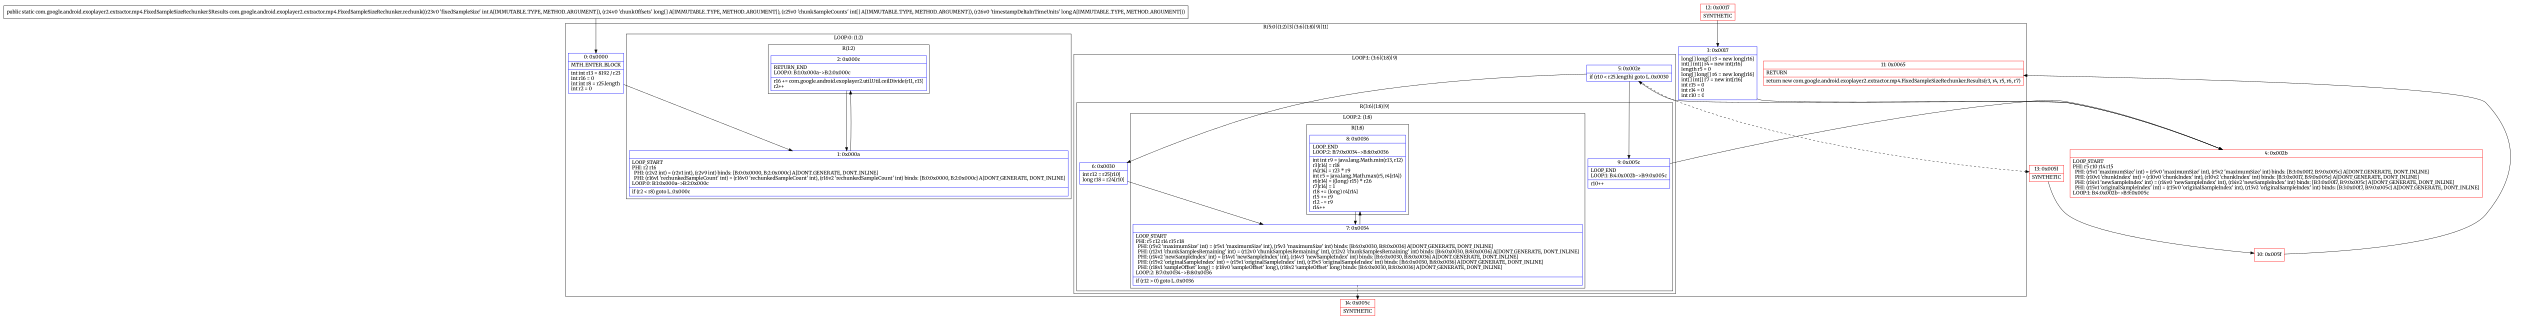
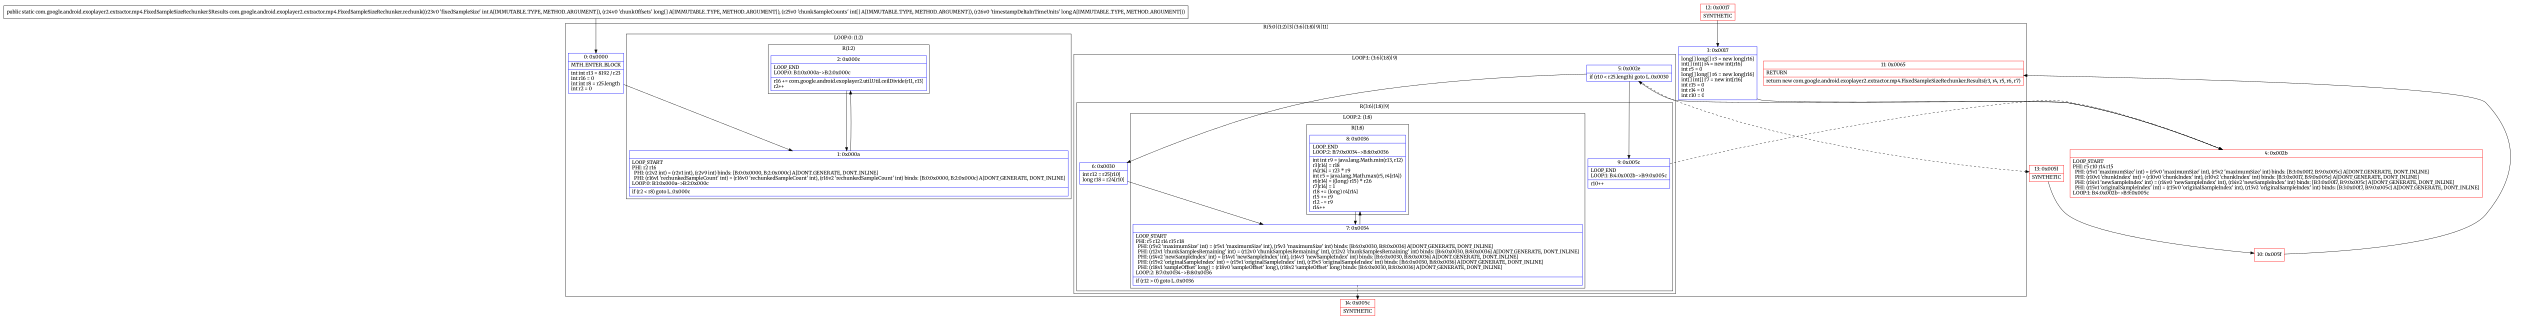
  digraph {
    fontname=Merriweather
    node [color=blue fontname=Merriweather shape=record]
    edge [fontname=Merriweather]
-   n1 [label="{2\:\ 0x000c|RETURN_END\lLOOP:0: B:1:0x000a\-\>B:2:0x000c\l|r16 += com.google.android.exoplayer2.util.Util.ceilDivide(r11, r13)\lr2++\l}"]
+   n1 [label="{2\:\ 0x000c|LOOP_END\lLOOP:0: B:1:0x000a\-\>B:2:0x000c\l|r16 += com.google.android.exoplayer2.util.Util.ceilDivide(r11, r13)\lr2++\l}"]
    n2 [label="{1\:\ 0x000a|LOOP_START\lPHI: r2 r16 \l  PHI: (r2v2 int) = (r2v1 int), (r2v9 int) binds: [B:0:0x0000, B:2:0x000c] A[DONT_GENERATE, DONT_INLINE]\l  PHI: (r16v1 'rechunkedSampleCount' int) = (r16v0 'rechunkedSampleCount' int), (r16v2 'rechunkedSampleCount' int) binds: [B:0:0x0000, B:2:0x000c] A[DONT_GENERATE, DONT_INLINE]\lLOOP:0: B:1:0x000a\-\>B:2:0x000c\l|if (r2 \< r8) goto L_0x000c\l}"]
    n3 [label="{8\:\ 0x0036|LOOP_END\lLOOP:2: B:7:0x0034\-\>B:8:0x0036\l|int int r9 = java.lang.Math.min(r13, r12)\lr3[r14] = r18\lr4[r14] = r23 * r9\lint r5 = java.lang.Math.max(r5, r4[r14])\lr6[r14] = ((long) r15) * r26\lr7[r14] = 1\lr18 += (long) r4[r14]\lr15 += r9\lr12 \-= r9\lr14++\l}"]
    n4 [label="{7\:\ 0x0034|LOOP_START\lPHI: r5 r12 r14 r15 r18 \l  PHI: (r5v2 'maximumSize' int) = (r5v1 'maximumSize' int), (r5v3 'maximumSize' int) binds: [B:6:0x0030, B:8:0x0036] A[DONT_GENERATE, DONT_INLINE]\l  PHI: (r12v1 'chunkSamplesRemaining' int) = (r12v0 'chunkSamplesRemaining' int), (r12v2 'chunkSamplesRemaining' int) binds: [B:6:0x0030, B:8:0x0036] A[DONT_GENERATE, DONT_INLINE]\l  PHI: (r14v2 'newSampleIndex' int) = (r14v1 'newSampleIndex' int), (r14v3 'newSampleIndex' int) binds: [B:6:0x0030, B:8:0x0036] A[DONT_GENERATE, DONT_INLINE]\l  PHI: (r15v2 'originalSampleIndex' int) = (r15v1 'originalSampleIndex' int), (r15v3 'originalSampleIndex' int) binds: [B:6:0x0030, B:8:0x0036] A[DONT_GENERATE, DONT_INLINE]\l  PHI: (r18v1 'sampleOffset' long) = (r18v0 'sampleOffset' long), (r18v2 'sampleOffset' long) binds: [B:6:0x0030, B:8:0x0036] A[DONT_GENERATE, DONT_INLINE]\lLOOP:2: B:7:0x0034\-\>B:8:0x0036\l|if (r12 \> 0) goto L_0x0036\l}"]
    n5 [label="{6\:\ 0x0030|int r12 = r25[r10]\llong r18 = r24[r10]\l}"]
    n6 [label="{9\:\ 0x005c|LOOP_END\lLOOP:1: B:4:0x002b\-\>B:9:0x005c\l|r10++\l}"]
    n7 [label="{5\:\ 0x002e|if (r10 \< r25.length) goto L_0x0030\l}"]
    n8 [label="{0\:\ 0x0000|MTH_ENTER_BLOCK\l|int int r13 = 8192 \/ r23\lint r16 = 0\lint int r8 = r25.length\lint r2 = 0\l}"]
-   n9 [label="{3\:\ 0x0017|long[] long[] r3 = new long[r16]\lint[] int[] r4 = new int[r16]\llength r5 = 0\llong[] long[] r6 = new long[r16]\lint[] int[] r7 = new int[r16]\lint r15 = 0\lint r14 = 0\lint r10 = 0\l}"]
+   n9 [label="{3\:\ 0x0017|long[] long[] r3 = new long[r16]\lint[] int[] r4 = new int[r16]\lint r5 = 0\llong[] long[] r6 = new long[r16]\lint[] int[] r7 = new int[r16]\lint r15 = 0\lint r14 = 0\lint r10 = 0\l}"]
    n10 [color=red label="{11\:\ 0x0065|RETURN\l|return new com.google.android.exoplayer2.extractor.mp4.FixedSampleSizeRechunker.Results(r3, r4, r5, r6, r7)\l}"]
    n11 [color=red label="{14\:\ 0x005c|SYNTHETIC\l}"]
    n12 [color=red label="{4\:\ 0x002b|LOOP_START\lPHI: r5 r10 r14 r15 \l  PHI: (r5v1 'maximumSize' int) = (r5v0 'maximumSize' int), (r5v2 'maximumSize' int) binds: [B:3:0x0017, B:9:0x005c] A[DONT_GENERATE, DONT_INLINE]\l  PHI: (r10v1 'chunkIndex' int) = (r10v0 'chunkIndex' int), (r10v2 'chunkIndex' int) binds: [B:3:0x0017, B:9:0x005c] A[DONT_GENERATE, DONT_INLINE]\l  PHI: (r14v1 'newSampleIndex' int) = (r14v0 'newSampleIndex' int), (r14v2 'newSampleIndex' int) binds: [B:3:0x0017, B:9:0x005c] A[DONT_GENERATE, DONT_INLINE]\l  PHI: (r15v1 'originalSampleIndex' int) = (r15v0 'originalSampleIndex' int), (r15v2 'originalSampleIndex' int) binds: [B:3:0x0017, B:9:0x005c] A[DONT_GENERATE, DONT_INLINE]\lLOOP:1: B:4:0x002b\-\>B:9:0x005c\l}"]
    n13 [color=red label="{13\:\ 0x005f|SYNTHETIC\l}"]
    n14 [color=red label="{12\:\ 0x0017|SYNTHETIC\l}"]
    n15 [color=red label="{10\:\ 0x005f}"]
    n16 [label="{public static com.google.android.exoplayer2.extractor.mp4.FixedSampleSizeRechunker$Results com.google.android.exoplayer2.extractor.mp4.FixedSampleSizeRechunker.rechunk((r23v0 'fixedSampleSize' int A[IMMUTABLE_TYPE, METHOD_ARGUMENT]), (r24v0 'chunkOffsets' long[] A[IMMUTABLE_TYPE, METHOD_ARGUMENT]), (r25v0 'chunkSampleCounts' int[] A[IMMUTABLE_TYPE, METHOD_ARGUMENT]), (r26v0 'timestampDeltaInTimeUnits' long A[IMMUTABLE_TYPE, METHOD_ARGUMENT])) }" color=""]
    subgraph cluster_1 {
      label="R(5:0|(1:2)|3|(3:6|(1:8)|9)|11)"
      n8
      n9
      n10
      subgraph cluster_2 {
        label="LOOP:0: (1:2)"
        n2
        subgraph cluster_3 {
          label="R(1:2)"
          n1
        }
      }
      subgraph cluster_4 {
        label="LOOP:1: (3:6|(1:8)|9)"
        n7
        subgraph cluster_5 {
          label="R(3:6|(1:8)|9)"
          n5
          n6
          subgraph cluster_6 {
            label="LOOP:2: (1:8)"
            n4
            subgraph cluster_7 {
              label="R(1:8)"
              n3
            }
          }
        }
      }
    }
    n1 -> n2
    n2 -> n1
    n3 -> n4
    n4 -> n3
    n4 -> n11 [style=dashed]
    n5 -> n4
-   n6 -> n12
+   n6 -> n12 [style=dashed]
    n7 -> n5
    n7 -> n6
    n7 -> n13 [style=dashed]
    n8 -> n2
    n9 -> n12
    n12 -> n7
    n13 -> n15
    n14 -> n9
    n15 -> n10
    n16 -> n8
  }
